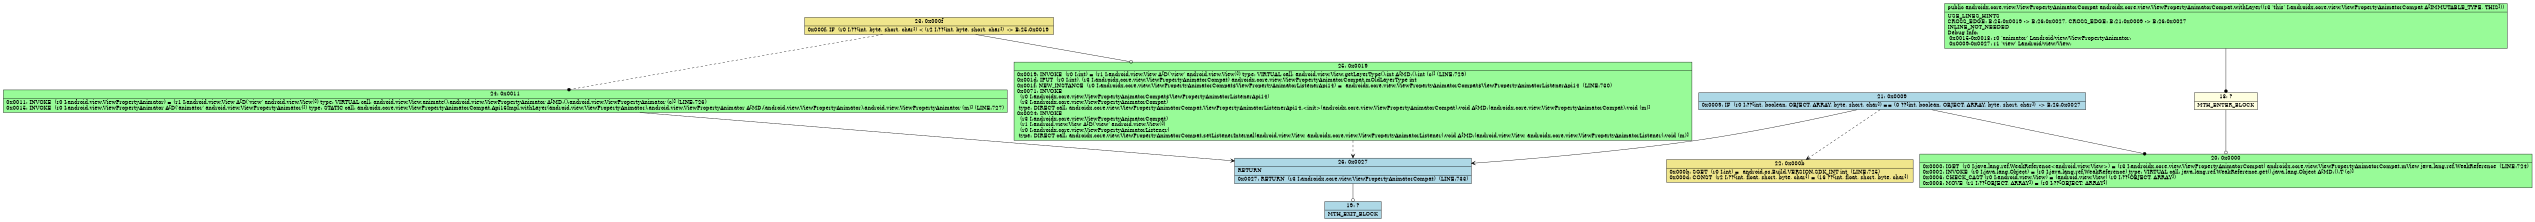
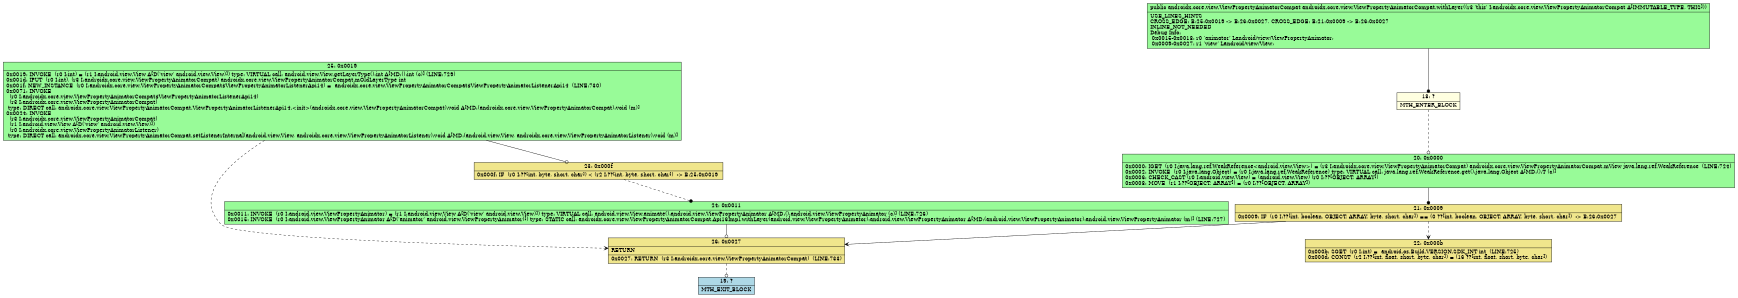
  digraph {
    node [fillcolor=palegreen shape=record style=filled]
    edge [arrowhead=vee]
    n1 [fillcolor=lightyellow label="{18\:\ ?|MTH_ENTER_BLOCK\l}"]
    n2 [label="{20\:\ 0x0000|0x0000: IGET  (r0 I:java.lang.ref.WeakReference\<android.view.View\>) = (r3 I:androidx.core.view.ViewPropertyAnimatorCompat) androidx.core.view.ViewPropertyAnimatorCompat.mView java.lang.ref.WeakReference  (LINE:724)\l0x0002: INVOKE  (r0 I:java.lang.Object) = (r0 I:java.lang.ref.WeakReference) type: VIRTUAL call: java.lang.ref.WeakReference.get():java.lang.Object A[MD:():T (c)]\l0x0006: CHECK_CAST (r0 I:android.view.View) = (android.view.View) (r0 I:??[OBJECT, ARRAY]) \l0x0008: MOVE  (r1 I:??[OBJECT, ARRAY]) = (r0 I:??[OBJECT, ARRAY]) \l}"]
-   n3 [fillcolor=lightblue label="{21\:\ 0x0009|0x0009: IF  (r0 I:??[int, boolean, OBJECT, ARRAY, byte, short, char]) == (0 ??[int, boolean, OBJECT, ARRAY, byte, short, char])  \-\> B:26:0x0027 \l}"]
+   n3 [fillcolor=khaki label="{21\:\ 0x0009|0x0009: IF  (r0 I:??[int, boolean, OBJECT, ARRAY, byte, short, char]) == (0 ??[int, boolean, OBJECT, ARRAY, byte, short, char])  \-\> B:26:0x0027 \l}"]
    n4 [fillcolor=khaki label="{22\:\ 0x000b|0x000b: SGET  (r0 I:int) =  android.os.Build.VERSION.SDK_INT int  (LINE:725)\l0x000d: CONST  (r2 I:??[int, float, short, byte, char]) = (16 ??[int, float, short, byte, char]) \l}"]
-   n5 [fillcolor=lightblue label="{26\:\ 0x0027|RETURN\l|0x0027: RETURN  (r3 I:androidx.core.view.ViewPropertyAnimatorCompat)  (LINE:733)\l}"]
+   n5 [fillcolor=khaki label="{26\:\ 0x0027|RETURN\l|0x0027: RETURN  (r3 I:androidx.core.view.ViewPropertyAnimatorCompat)  (LINE:733)\l}"]
    n6 [fillcolor=lightblue label="{19\:\ ?|MTH_EXIT_BLOCK\l}"]
    n7 [fillcolor=khaki label="{23\:\ 0x000f|0x000f: IF  (r0 I:??[int, byte, short, char]) \< (r2 I:??[int, byte, short, char])  \-\> B:25:0x0019 \l}"]
    n8 [label="{24\:\ 0x0011|0x0011: INVOKE  (r0 I:android.view.ViewPropertyAnimator) = (r1 I:android.view.View A[D('view' android.view.View)]) type: VIRTUAL call: android.view.View.animate():android.view.ViewPropertyAnimator A[MD:():android.view.ViewPropertyAnimator (c)] (LINE:726)\l0x0015: INVOKE  (r0 I:android.view.ViewPropertyAnimator A[D('animator' android.view.ViewPropertyAnimator)]) type: STATIC call: androidx.core.view.ViewPropertyAnimatorCompat.Api16Impl.withLayer(android.view.ViewPropertyAnimator):android.view.ViewPropertyAnimator A[MD:(android.view.ViewPropertyAnimator):android.view.ViewPropertyAnimator (m)] (LINE:727)\l}"]
    n9 [label="{25\:\ 0x0019|0x0019: INVOKE  (r0 I:int) = (r1 I:android.view.View A[D('view' android.view.View)]) type: VIRTUAL call: android.view.View.getLayerType():int A[MD:():int (c)] (LINE:729)\l0x001d: IPUT  (r0 I:int), (r3 I:androidx.core.view.ViewPropertyAnimatorCompat) androidx.core.view.ViewPropertyAnimatorCompat.mOldLayerType int \l0x001f: NEW_INSTANCE  (r0 I:androidx.core.view.ViewPropertyAnimatorCompat$ViewPropertyAnimatorListenerApi14) =  androidx.core.view.ViewPropertyAnimatorCompat$ViewPropertyAnimatorListenerApi14  (LINE:730)\l0x0071: INVOKE  \l  (r0 I:androidx.core.view.ViewPropertyAnimatorCompat$ViewPropertyAnimatorListenerApi14)\l  (r3 I:androidx.core.view.ViewPropertyAnimatorCompat)\l type: DIRECT call: androidx.core.view.ViewPropertyAnimatorCompat.ViewPropertyAnimatorListenerApi14.\<init\>(androidx.core.view.ViewPropertyAnimatorCompat):void A[MD:(androidx.core.view.ViewPropertyAnimatorCompat):void (m)]\l0x0024: INVOKE  \l  (r3 I:androidx.core.view.ViewPropertyAnimatorCompat)\l  (r1 I:android.view.View A[D('view' android.view.View)])\l  (r0 I:androidx.core.view.ViewPropertyAnimatorListener)\l type: DIRECT call: androidx.core.view.ViewPropertyAnimatorCompat.setListenerInternal(android.view.View, androidx.core.view.ViewPropertyAnimatorListener):void A[MD:(android.view.View, androidx.core.view.ViewPropertyAnimatorListener):void (m)]\l}"]
    n10 [label="{public androidx.core.view.ViewPropertyAnimatorCompat androidx.core.view.ViewPropertyAnimatorCompat.withLayer((r3 'this' I:androidx.core.view.ViewPropertyAnimatorCompat A[IMMUTABLE_TYPE, THIS]))  | USE_LINES_HINTS\lCROSS_EDGE: B:25:0x0019 \-\> B:26:0x0027, CROSS_EDGE: B:21:0x0009 \-\> B:26:0x0027\lINLINE_NOT_NEEDED\lDebug Info:\l  0x0015\-0x0018: r0 'animator' Landroid\/view\/ViewPropertyAnimator;\l  0x0009\-0x0027: r1 'view' Landroid\/view\/View;\l}"]
-   n1 -> n2 [arrowhead=odot]
-   n3 -> n2 [arrowhead=dot]
+   n1 -> n2 [arrowhead=odot style=dashed]
+   n2 -> n3 [arrowhead=dot]
    n3 -> n4 [style=dashed]
    n3 -> n5
-   n5 -> n6 [arrowhead=odot]
+   n5 -> n6 [arrowhead=odot style=dashed]
    n7 -> n8 [arrowhead=dot style=dashed]
-   n7 -> n9 [arrowhead=odot]
-   n8 -> n5
+   n9 -> n7 [arrowhead=odot]
+   n8 -> n5 [arrowhead=odot]
    n9 -> n5 [style=dashed]
    n10 -> n1 [arrowhead=dot]
  }
